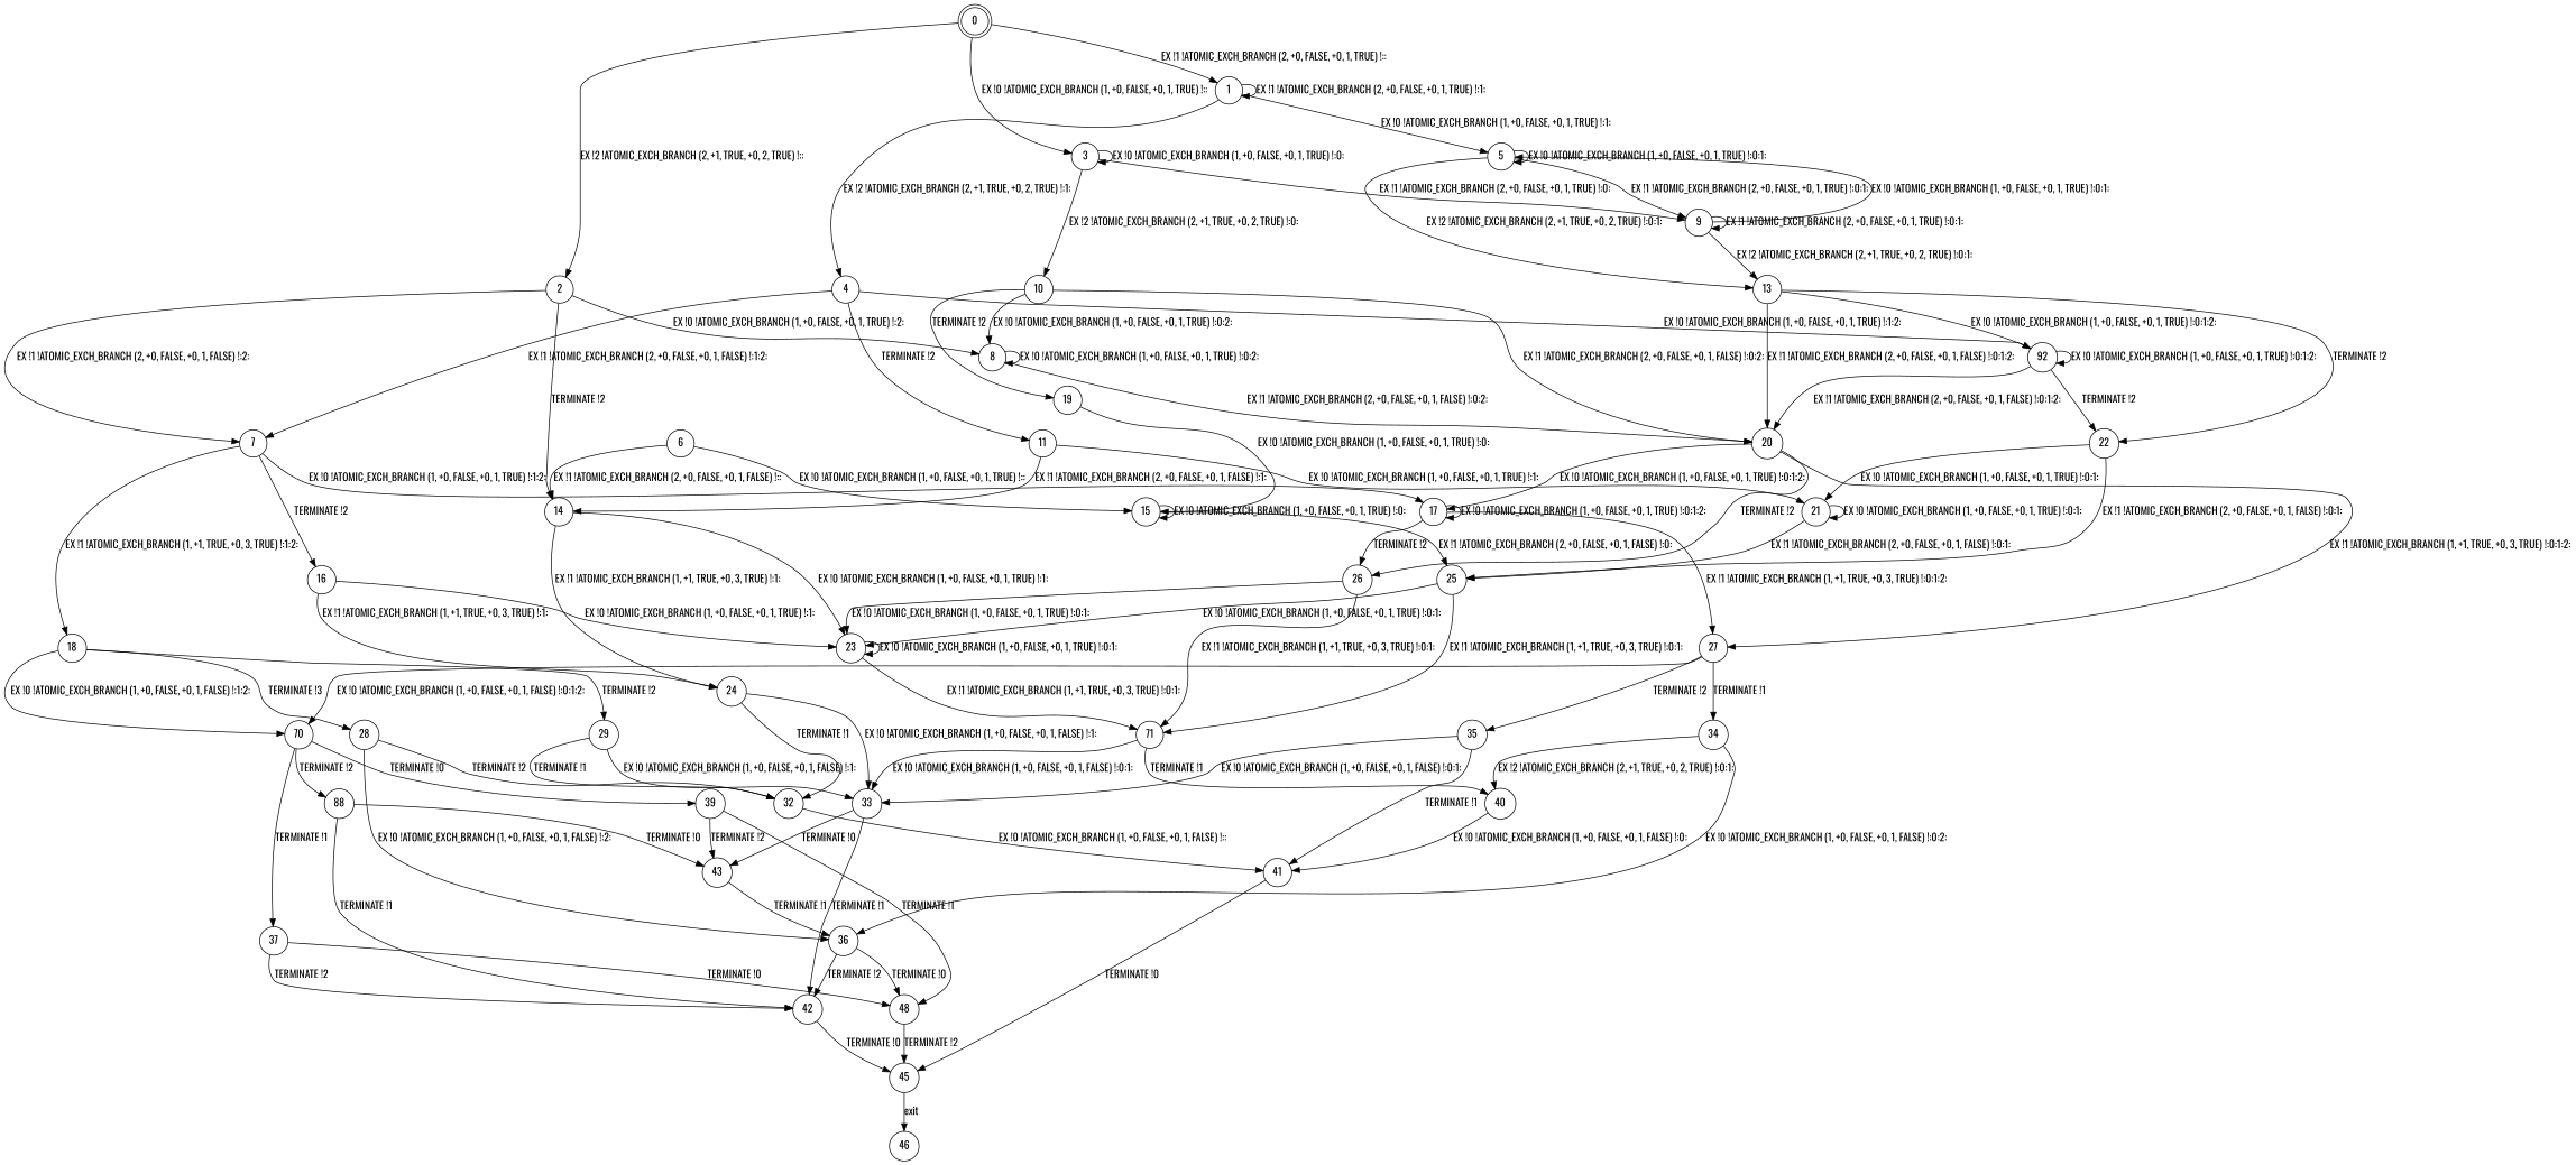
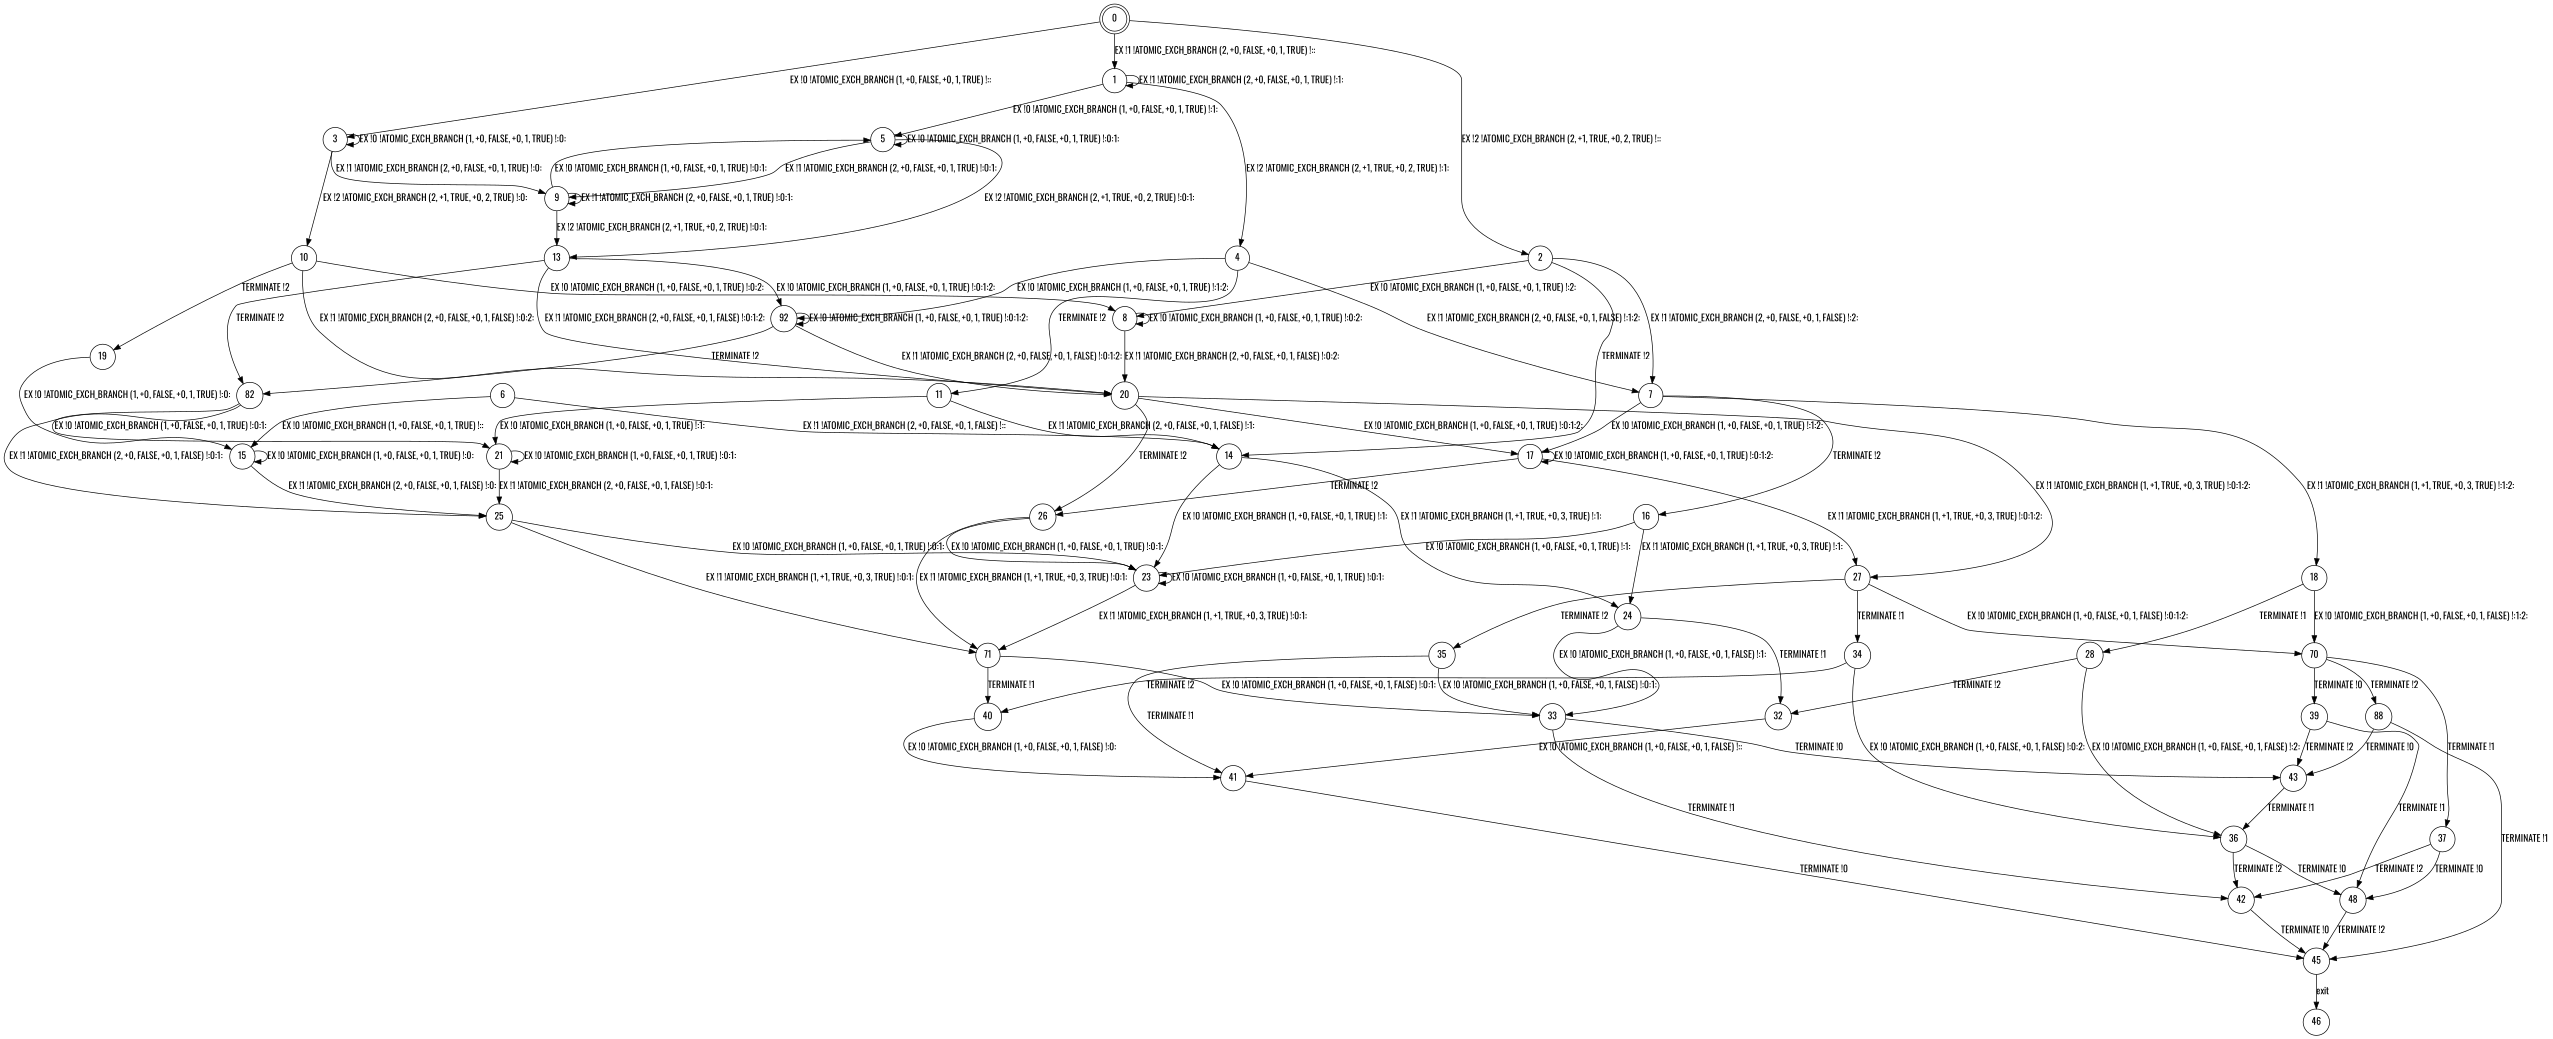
  digraph {
    fontname=Oswald
    node [fontname=Oswald shape=circle]
    edge [fontname=Oswald]
    0 [peripheries=2]
    1
    2
    3
    4
    5
    7
    8
    14
    9
    10
    11
    n13 [label=92]
    13
    6
    15
    16
    17
    18
    20
    19
    21
-   22
+   22 [label=82]
    23
    24
    25
    26
    27
    28
-   29
    n31 [label=70]
    n32 [label=71]
    32
    33
    34
    35
    36
    37
    n39 [label=88]
    39
    40
    41
    42
    43
    n45 [label=48]
    45
    46
    0 -> 1 [label="EX !1 !ATOMIC_EXCH_BRANCH (2, +0, FALSE, +0, 1, TRUE) !::"]
    0 -> 2 [label="EX !2 !ATOMIC_EXCH_BRANCH (2, +1, TRUE, +0, 2, TRUE) !::"]
    0 -> 3 [label="EX !0 !ATOMIC_EXCH_BRANCH (1, +0, FALSE, +0, 1, TRUE) !::"]
    1 -> 1 [label="EX !1 !ATOMIC_EXCH_BRANCH (2, +0, FALSE, +0, 1, TRUE) !:1:"]
    1 -> 4 [label="EX !2 !ATOMIC_EXCH_BRANCH (2, +1, TRUE, +0, 2, TRUE) !:1:"]
    1 -> 5 [label="EX !0 !ATOMIC_EXCH_BRANCH (1, +0, FALSE, +0, 1, TRUE) !:1:"]
    2 -> 7 [label="EX !1 !ATOMIC_EXCH_BRANCH (2, +0, FALSE, +0, 1, FALSE) !:2:"]
    2 -> 8 [label="EX !0 !ATOMIC_EXCH_BRANCH (1, +0, FALSE, +0, 1, TRUE) !:2:"]
    2 -> 14 [label="TERMINATE !2"]
    3 -> 3 [label="EX !0 !ATOMIC_EXCH_BRANCH (1, +0, FALSE, +0, 1, TRUE) !:0:"]
    3 -> 9 [label="EX !1 !ATOMIC_EXCH_BRANCH (2, +0, FALSE, +0, 1, TRUE) !:0:"]
    3 -> 10 [label="EX !2 !ATOMIC_EXCH_BRANCH (2, +1, TRUE, +0, 2, TRUE) !:0:"]
    4 -> 7 [label="EX !1 !ATOMIC_EXCH_BRANCH (2, +0, FALSE, +0, 1, FALSE) !:1:2:"]
    4 -> 11 [label="TERMINATE !2"]
    4 -> n13 [label="EX !0 !ATOMIC_EXCH_BRANCH (1, +0, FALSE, +0, 1, TRUE) !:1:2:"]
    5 -> 5 [label="EX !0 !ATOMIC_EXCH_BRANCH (1, +0, FALSE, +0, 1, TRUE) !:0:1:"]
    5 -> 9 [label="EX !1 !ATOMIC_EXCH_BRANCH (2, +0, FALSE, +0, 1, TRUE) !:0:1:"]
    5 -> 13 [label="EX !2 !ATOMIC_EXCH_BRANCH (2, +1, TRUE, +0, 2, TRUE) !:0:1:"]
    7 -> 16 [label="TERMINATE !2"]
    7 -> 17 [label="EX !0 !ATOMIC_EXCH_BRANCH (1, +0, FALSE, +0, 1, TRUE) !:1:2:"]
    7 -> 18 [label="EX !1 !ATOMIC_EXCH_BRANCH (1, +1, TRUE, +0, 3, TRUE) !:1:2:"]
    8 -> 8 [label="EX !0 !ATOMIC_EXCH_BRANCH (1, +0, FALSE, +0, 1, TRUE) !:0:2:"]
    8 -> 20 [label="EX !1 !ATOMIC_EXCH_BRANCH (2, +0, FALSE, +0, 1, FALSE) !:0:2:"]
    14 -> 23 [label="EX !0 !ATOMIC_EXCH_BRANCH (1, +0, FALSE, +0, 1, TRUE) !:1:"]
    14 -> 24 [label="EX !1 !ATOMIC_EXCH_BRANCH (1, +1, TRUE, +0, 3, TRUE) !:1:"]
    9 -> 5 [label="EX !0 !ATOMIC_EXCH_BRANCH (1, +0, FALSE, +0, 1, TRUE) !:0:1:"]
    9 -> 9 [label="EX !1 !ATOMIC_EXCH_BRANCH (2, +0, FALSE, +0, 1, TRUE) !:0:1:"]
    9 -> 13 [label="EX !2 !ATOMIC_EXCH_BRANCH (2, +1, TRUE, +0, 2, TRUE) !:0:1:"]
    10 -> 8 [label="EX !0 !ATOMIC_EXCH_BRANCH (1, +0, FALSE, +0, 1, TRUE) !:0:2:"]
    10 -> 20 [label="EX !1 !ATOMIC_EXCH_BRANCH (2, +0, FALSE, +0, 1, FALSE) !:0:2:"]
    10 -> 19 [label="TERMINATE !2"]
    11 -> 14 [label="EX !1 !ATOMIC_EXCH_BRANCH (2, +0, FALSE, +0, 1, FALSE) !:1:"]
    11 -> 21 [label="EX !0 !ATOMIC_EXCH_BRANCH (1, +0, FALSE, +0, 1, TRUE) !:1:"]
    n13 -> n13 [label="EX !0 !ATOMIC_EXCH_BRANCH (1, +0, FALSE, +0, 1, TRUE) !:0:1:2:"]
    n13 -> 20 [label="EX !1 !ATOMIC_EXCH_BRANCH (2, +0, FALSE, +0, 1, FALSE) !:0:1:2:"]
    n13 -> 22 [label="TERMINATE !2"]
    13 -> n13 [label="EX !0 !ATOMIC_EXCH_BRANCH (1, +0, FALSE, +0, 1, TRUE) !:0:1:2:"]
    13 -> 20 [label="EX !1 !ATOMIC_EXCH_BRANCH (2, +0, FALSE, +0, 1, FALSE) !:0:1:2:"]
    13 -> 22 [label="TERMINATE !2"]
    6 -> 14 [label="EX !1 !ATOMIC_EXCH_BRANCH (2, +0, FALSE, +0, 1, FALSE) !::"]
    6 -> 15 [label="EX !0 !ATOMIC_EXCH_BRANCH (1, +0, FALSE, +0, 1, TRUE) !::"]
    15 -> 15 [label="EX !0 !ATOMIC_EXCH_BRANCH (1, +0, FALSE, +0, 1, TRUE) !:0:"]
    15 -> 25 [label="EX !1 !ATOMIC_EXCH_BRANCH (2, +0, FALSE, +0, 1, FALSE) !:0:"]
    16 -> 23 [label="EX !0 !ATOMIC_EXCH_BRANCH (1, +0, FALSE, +0, 1, TRUE) !:1:"]
    16 -> 24 [label="EX !1 !ATOMIC_EXCH_BRANCH (1, +1, TRUE, +0, 3, TRUE) !:1:"]
    17 -> 17 [label="EX !0 !ATOMIC_EXCH_BRANCH (1, +0, FALSE, +0, 1, TRUE) !:0:1:2:"]
    17 -> 26 [label="TERMINATE !2"]
    17 -> 27 [label="EX !1 !ATOMIC_EXCH_BRANCH (1, +1, TRUE, +0, 3, TRUE) !:0:1:2:"]
-   18 -> 28 [label="TERMINATE !3"]
-   18 -> 29 [label="TERMINATE !2"]
+   18 -> 28 [label="TERMINATE !1"]
    18 -> n31 [label="EX !0 !ATOMIC_EXCH_BRANCH (1, +0, FALSE, +0, 1, FALSE) !:1:2:"]
    20 -> 17 [label="EX !0 !ATOMIC_EXCH_BRANCH (1, +0, FALSE, +0, 1, TRUE) !:0:1:2:"]
    20 -> 26 [label="TERMINATE !2"]
    20 -> 27 [label="EX !1 !ATOMIC_EXCH_BRANCH (1, +1, TRUE, +0, 3, TRUE) !:0:1:2:"]
    19 -> 15 [label="EX !0 !ATOMIC_EXCH_BRANCH (1, +0, FALSE, +0, 1, TRUE) !:0:"]
    21 -> 21 [label="EX !0 !ATOMIC_EXCH_BRANCH (1, +0, FALSE, +0, 1, TRUE) !:0:1:"]
    21 -> 25 [label="EX !1 !ATOMIC_EXCH_BRANCH (2, +0, FALSE, +0, 1, FALSE) !:0:1:"]
    22 -> 21 [label="EX !0 !ATOMIC_EXCH_BRANCH (1, +0, FALSE, +0, 1, TRUE) !:0:1:"]
    22 -> 25 [label="EX !1 !ATOMIC_EXCH_BRANCH (2, +0, FALSE, +0, 1, FALSE) !:0:1:"]
    23 -> 23 [label="EX !0 !ATOMIC_EXCH_BRANCH (1, +0, FALSE, +0, 1, TRUE) !:0:1:"]
    23 -> n32 [label="EX !1 !ATOMIC_EXCH_BRANCH (1, +1, TRUE, +0, 3, TRUE) !:0:1:"]
    24 -> 32 [label="TERMINATE !1"]
    24 -> 33 [label="EX !0 !ATOMIC_EXCH_BRANCH (1, +0, FALSE, +0, 1, FALSE) !:1:"]
    25 -> 23 [label="EX !0 !ATOMIC_EXCH_BRANCH (1, +0, FALSE, +0, 1, TRUE) !:0:1:"]
    25 -> n32 [label="EX !1 !ATOMIC_EXCH_BRANCH (1, +1, TRUE, +0, 3, TRUE) !:0:1:"]
    26 -> 23 [label="EX !0 !ATOMIC_EXCH_BRANCH (1, +0, FALSE, +0, 1, TRUE) !:0:1:"]
    26 -> n32 [label="EX !1 !ATOMIC_EXCH_BRANCH (1, +1, TRUE, +0, 3, TRUE) !:0:1:"]
    27 -> n31 [label="EX !0 !ATOMIC_EXCH_BRANCH (1, +0, FALSE, +0, 1, FALSE) !:0:1:2:"]
    27 -> 34 [label="TERMINATE !1"]
    27 -> 35 [label="TERMINATE !2"]
    28 -> 32 [label="TERMINATE !2"]
    28 -> 36 [label="EX !0 !ATOMIC_EXCH_BRANCH (1, +0, FALSE, +0, 1, FALSE) !:2:"]
-   29 -> 32 [label="TERMINATE !1"]
-   29 -> 33 [label="EX !0 !ATOMIC_EXCH_BRANCH (1, +0, FALSE, +0, 1, FALSE) !:1:"]
    n31 -> 37 [label="TERMINATE !1"]
    n31 -> n39 [label="TERMINATE !2"]
    n31 -> 39 [label="TERMINATE !0"]
    n32 -> 33 [label="EX !0 !ATOMIC_EXCH_BRANCH (1, +0, FALSE, +0, 1, FALSE) !:0:1:"]
    n32 -> 40 [label="TERMINATE !1"]
    32 -> 41 [label="EX !0 !ATOMIC_EXCH_BRANCH (1, +0, FALSE, +0, 1, FALSE) !::"]
    33 -> 42 [label="TERMINATE !1"]
    33 -> 43 [label="TERMINATE !0"]
    34 -> 36 [label="EX !0 !ATOMIC_EXCH_BRANCH (1, +0, FALSE, +0, 1, FALSE) !:0:2:"]
-   34 -> 40 [label="EX !2 !ATOMIC_EXCH_BRANCH (2, +1, TRUE, +0, 2, TRUE) !:0:1:"]
+   34 -> 40 [label="TERMINATE !2"]
    35 -> 33 [label="EX !0 !ATOMIC_EXCH_BRANCH (1, +0, FALSE, +0, 1, FALSE) !:0:1:"]
    35 -> 41 [label="TERMINATE !1"]
    36 -> 42 [label="TERMINATE !2"]
    36 -> n45 [label="TERMINATE !0"]
    37 -> 42 [label="TERMINATE !2"]
    37 -> n45 [label="TERMINATE !0"]
-   n39 -> 42 [label="TERMINATE !1"]
+   n39 -> 45 [label="TERMINATE !1"]
    n39 -> 43 [label="TERMINATE !0"]
    39 -> 43 [label="TERMINATE !2"]
    39 -> n45 [label="TERMINATE !1"]
    40 -> 41 [label="EX !0 !ATOMIC_EXCH_BRANCH (1, +0, FALSE, +0, 1, FALSE) !:0:"]
    41 -> 45 [label="TERMINATE !0"]
    42 -> 45 [label="TERMINATE !0"]
    43 -> 36 [label="TERMINATE !1"]
    n45 -> 45 [label="TERMINATE !2"]
    45 -> 46 [label=exit]
  }
